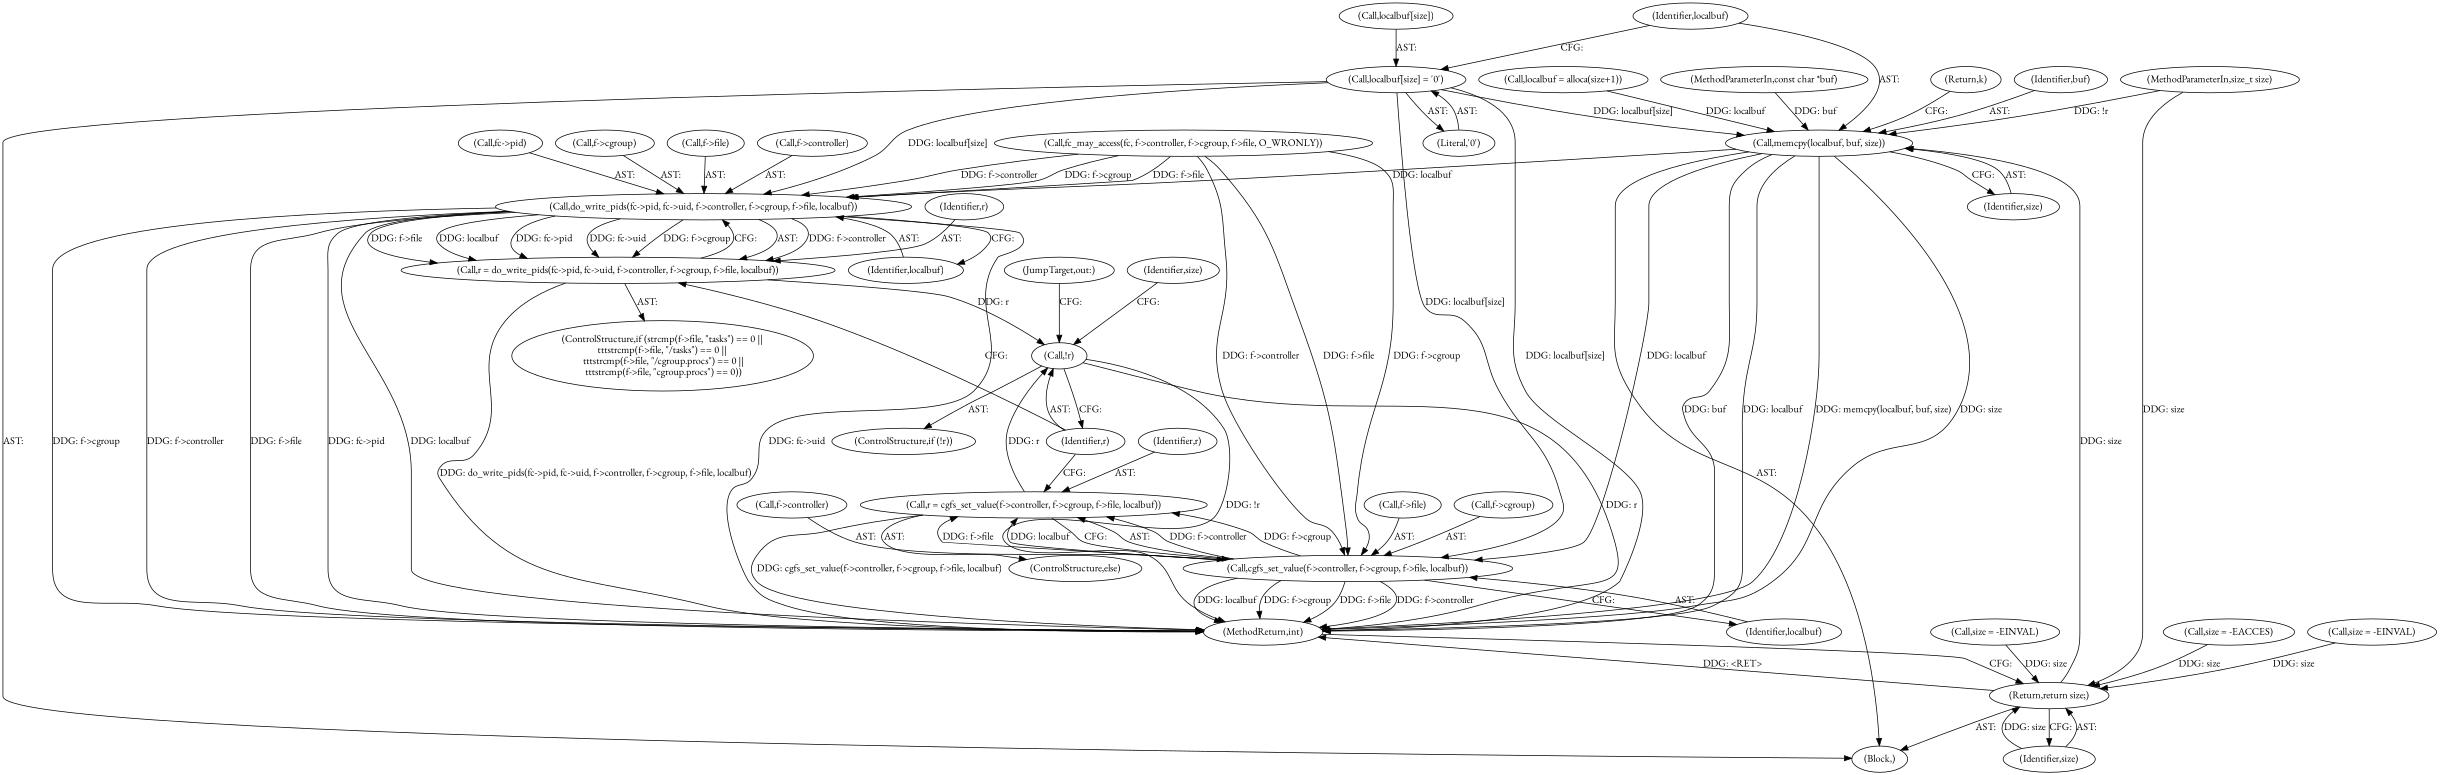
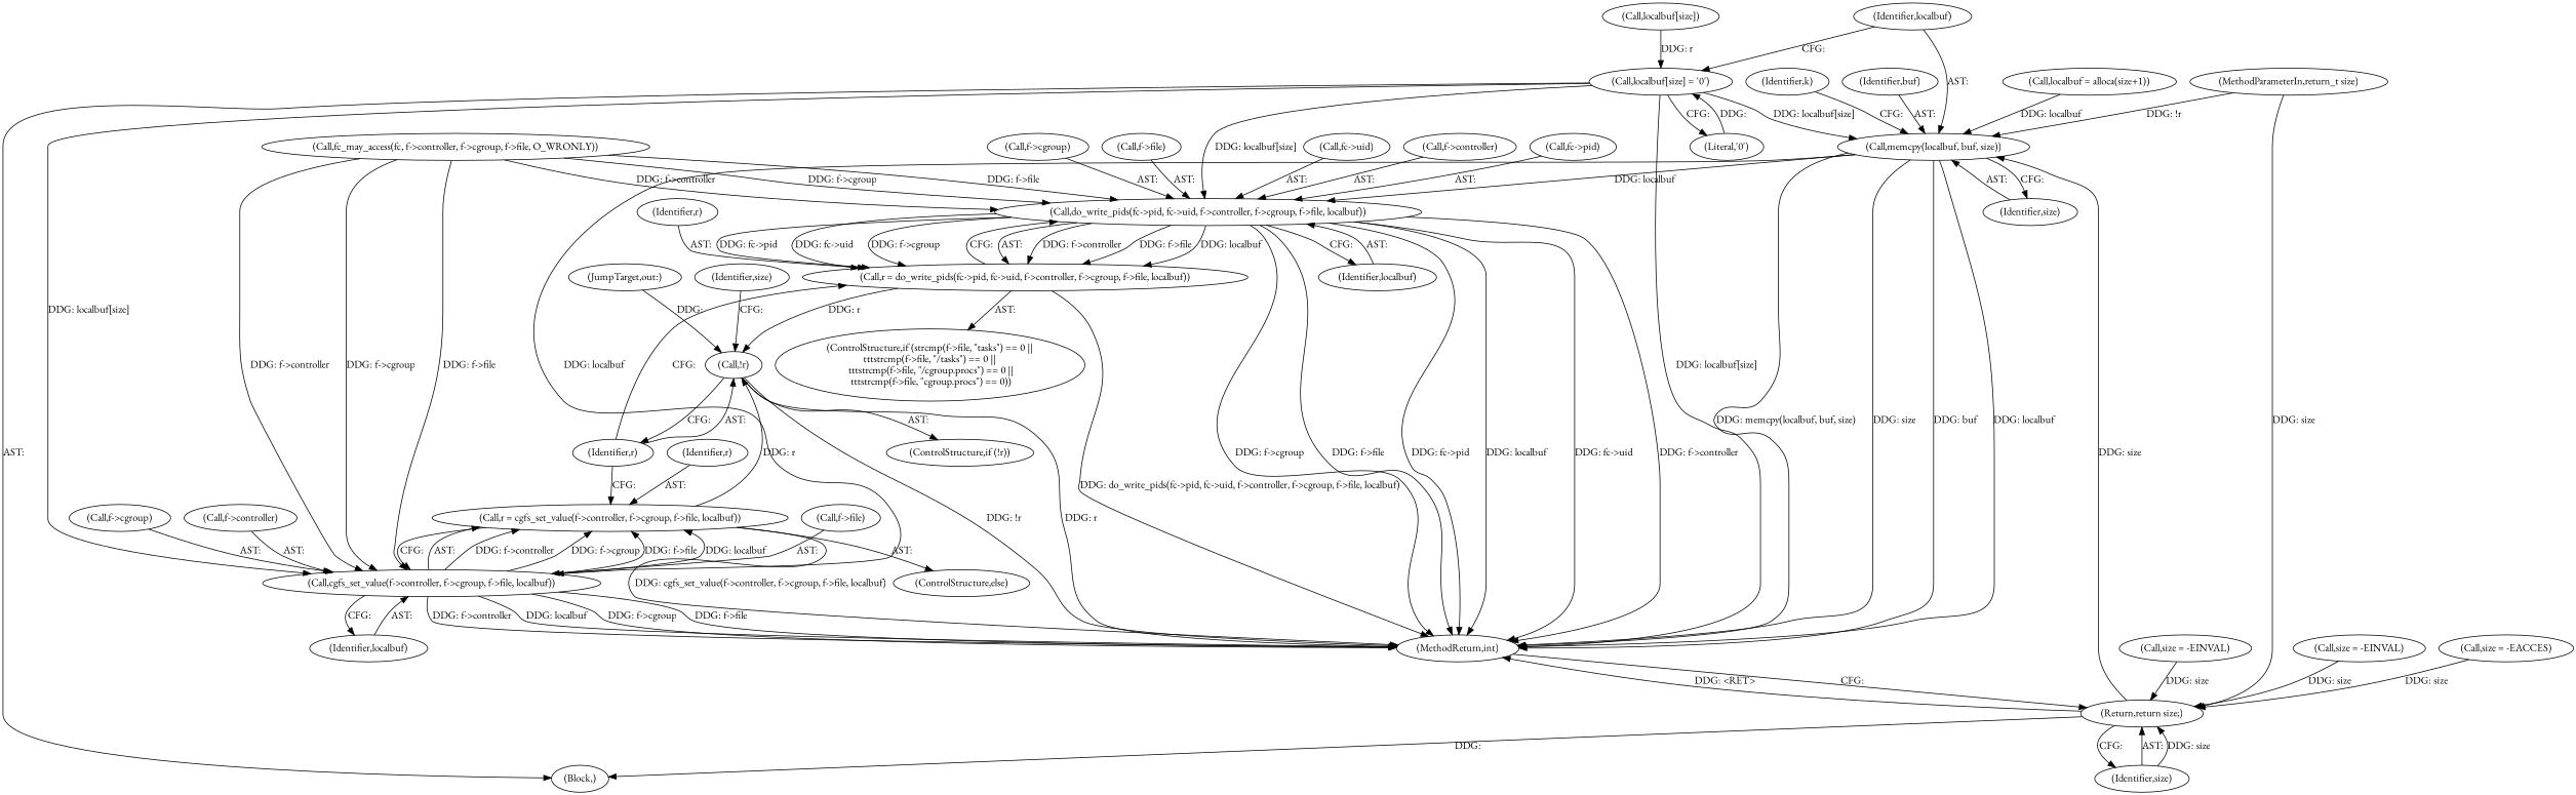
  digraph {
    fontname="EB Garamond"
    node [fontname="EB Garamond"]
    edge [fontname="EB Garamond"]
    n1 [label="(Call,localbuf[size] = '\0')"]
    n2 [label="(Call,memcpy(localbuf, buf, size))"]
    n3 [label="(Call,do_write_pids(fc->pid, fc->uid, f->controller, f->cgroup, f->file, localbuf))"]
    n4 [label="(Call,cgfs_set_value(f->controller, f->cgroup, f->file, localbuf))"]
    n5 [label="(Block,)"]
    n6 [label="(MethodReturn,int)"]
    n7 [label="(Literal,'\0')"]
    n8 [label="(Identifier,size)"]
    n9 [label="(Call,r = do_write_pids(fc->pid, fc->uid, f->controller, f->cgroup, f->file, localbuf))"]
    n10 [label="(Identifier,localbuf)"]
    n11 [label="(Call,r = cgfs_set_value(f->controller, f->cgroup, f->file, localbuf))"]
    n12 [label="(Identifier,localbuf)"]
    n13 [label="(Return,return size;)"]
    n14 [label="(Identifier,size)"]
    n15 [label="(Call,!r)"]
    n16 [label="(ControlStructure,if (strcmp(f->file, \"tasks\") == 0 ||\n\t\t\tstrcmp(f->file, \"/tasks\") == 0 ||\n \t\t\tstrcmp(f->file, \"/cgroup.procs\") == 0 ||\n \t\t\tstrcmp(f->file, \"cgroup.procs\") == 0))"]
    n17 [label="(ControlStructure,if (!r))"]
    n18 [label="(Identifier,r)"]
    n19 [label="(ControlStructure,else)"]
    n20 [label="(Call,localbuf[size])"]
-   n21 [label="(Return,k)"]
+   n21 [label="(Identifier,k)"]
    n22 [label="(Identifier,localbuf)"]
    n23 [label="(Call,f->cgroup)"]
    n24 [label="(Call,f->controller)"]
    n25 [label="(Call,size = -EINVAL)"]
    n26 [label="(JumpTarget,out:)"]
    n27 [label="(Identifier,r)"]
    n28 [label="(Call,localbuf = alloca(size+1))"]
-   n29 [label="(MethodParameterIn,const char *buf)"]
    n30 [label="(Call,fc->pid)"]
    n31 [label="(Call,f->cgroup)"]
    n32 [label="(Call,f->file)"]
    n33 [label="(Call,size = -EACCES)"]
    n34 [label="(Call,fc_may_access(fc, f->controller, f->cgroup, f->file, O_WRONLY))"]
-   n36 [label="(MethodParameterIn,size_t size)"]
+   n35 [label="(Call,fc->uid)"]
+   n36 [label="(MethodParameterIn,return_t size)"]
    n37 [label="(Call,f->file)"]
    n38 [label="(Identifier,size)"]
    n39 [label="(Identifier,buf)"]
    n40 [label="(Identifier,r)"]
    n41 [label="(Call,f->controller)"]
    n42 [label="(Call,size = -EINVAL)"]
    n1 -> n2 [label="DDG: localbuf[size]"]
    n1 -> n3 [label="DDG: localbuf[size]"]
    n1 -> n4 [label="DDG: localbuf[size]"]
    n1 -> n5 [label="AST: "]
    n1 -> n6 [label="DDG: localbuf[size]"]
-   n1 -> n7 [label="AST: "]
+   n1 -> n7 [label="CFG: "]
    n2 -> n3 [label="DDG: localbuf"]
    n2 -> n4 [label="DDG: localbuf"]
-   n2 -> n5 [label="AST: "]
    n2 -> n6 [label="DDG: buf"]
    n2 -> n6 [label="DDG: localbuf"]
    n2 -> n6 [label="DDG: memcpy(localbuf, buf, size)"]
    n2 -> n6 [label="DDG: size"]
    n2 -> n8 [label="CFG: "]
    n3 -> n6 [label="DDG: f->controller"]
    n3 -> n6 [label="DDG: f->cgroup"]
    n3 -> n6 [label="DDG: f->file"]
    n3 -> n6 [label="DDG: fc->pid"]
    n3 -> n6 [label="DDG: localbuf"]
    n3 -> n6 [label="DDG: fc->uid"]
    n3 -> n9 [label="AST: "]
    n3 -> n9 [label="DDG: f->controller"]
    n3 -> n9 [label="DDG: f->file"]
    n3 -> n9 [label="DDG: localbuf"]
    n3 -> n9 [label="DDG: fc->pid"]
    n3 -> n9 [label="DDG: fc->uid"]
    n3 -> n9 [label="DDG: f->cgroup"]
    n3 -> n10 [label="CFG: "]
    n4 -> n6 [label="DDG: f->cgroup"]
    n4 -> n6 [label="DDG: f->file"]
    n4 -> n6 [label="DDG: f->controller"]
    n4 -> n6 [label="DDG: localbuf"]
    n4 -> n11 [label="AST: "]
    n4 -> n11 [label="DDG: f->controller"]
    n4 -> n11 [label="DDG: f->cgroup"]
    n4 -> n11 [label="DDG: f->file"]
    n4 -> n11 [label="DDG: localbuf"]
    n4 -> n12 [label="CFG: "]
    n6 -> n13 [label="CFG: "]
-   n7 -> n1 [label="AST: "]
+   n7 -> n1 [label="DDG: "]
    n8 -> n2 [label="AST: "]
    n9 -> n3 [label="CFG: "]
    n9 -> n6 [label="DDG: do_write_pids(fc->pid, fc->uid, f->controller, f->cgroup, f->file, localbuf)"]
    n9 -> n15 [label="DDG: r"]
    n9 -> n16 [label="AST: "]
    n10 -> n3 [label="AST: "]
    n11 -> n4 [label="CFG: "]
    n11 -> n6 [label="DDG: cgfs_set_value(f->controller, f->cgroup, f->file, localbuf)"]
    n11 -> n15 [label="DDG: r"]
    n11 -> n19 [label="AST: "]
    n12 -> n4 [label="AST: "]
    n13 -> n2 [label="DDG: size"]
-   n13 -> n5 [label="AST: "]
+   n13 -> n5 [label="DDG: "]
    n13 -> n6 [label="DDG: <RET>"]
    n13 -> n14 [label="CFG: "]
    n14 -> n13 [label="AST: "]
    n14 -> n13 [label="DDG: size"]
    n15 -> n6 [label="DDG: r"]
    n15 -> n6 [label="DDG: !r"]
    n15 -> n17 [label="AST: "]
    n15 -> n18 [label="CFG: "]
    n18 -> n9 [label="CFG: "]
    n18 -> n11 [label="CFG: "]
    n18 -> n15 [label="AST: "]
-   n20 -> n1 [label="AST: "]
+   n20 -> n1 [label="DDG: r"]
    n21 -> n2 [label="CFG: "]
    n22 -> n1 [label="CFG: "]
    n22 -> n2 [label="AST: "]
    n23 -> n4 [label="AST: "]
    n24 -> n4 [label="AST: "]
    n25 -> n13 [label="DDG: size"]
-   n26 -> n15 [label="CFG: "]
+   n26 -> n15 [label="DDG: "]
    n27 -> n9 [label="AST: "]
    n28 -> n2 [label="DDG: localbuf"]
-   n29 -> n2 [label="DDG: buf"]
    n30 -> n3 [label="AST: "]
    n31 -> n3 [label="AST: "]
    n32 -> n3 [label="AST: "]
    n33 -> n13 [label="DDG: size"]
    n34 -> n3 [label="DDG: f->controller"]
    n34 -> n3 [label="DDG: f->cgroup"]
    n34 -> n3 [label="DDG: f->file"]
    n34 -> n4 [label="DDG: f->controller"]
    n34 -> n4 [label="DDG: f->cgroup"]
    n34 -> n4 [label="DDG: f->file"]
+   n35 -> n3 [label="AST: "]
    n36 -> n2 [label="DDG: !r"]
    n36 -> n13 [label="DDG: size"]
    n37 -> n4 [label="AST: "]
    n38 -> n15 [label="CFG: "]
    n39 -> n2 [label="AST: "]
    n40 -> n11 [label="AST: "]
    n41 -> n3 [label="AST: "]
    n42 -> n13 [label="DDG: size"]
  }
